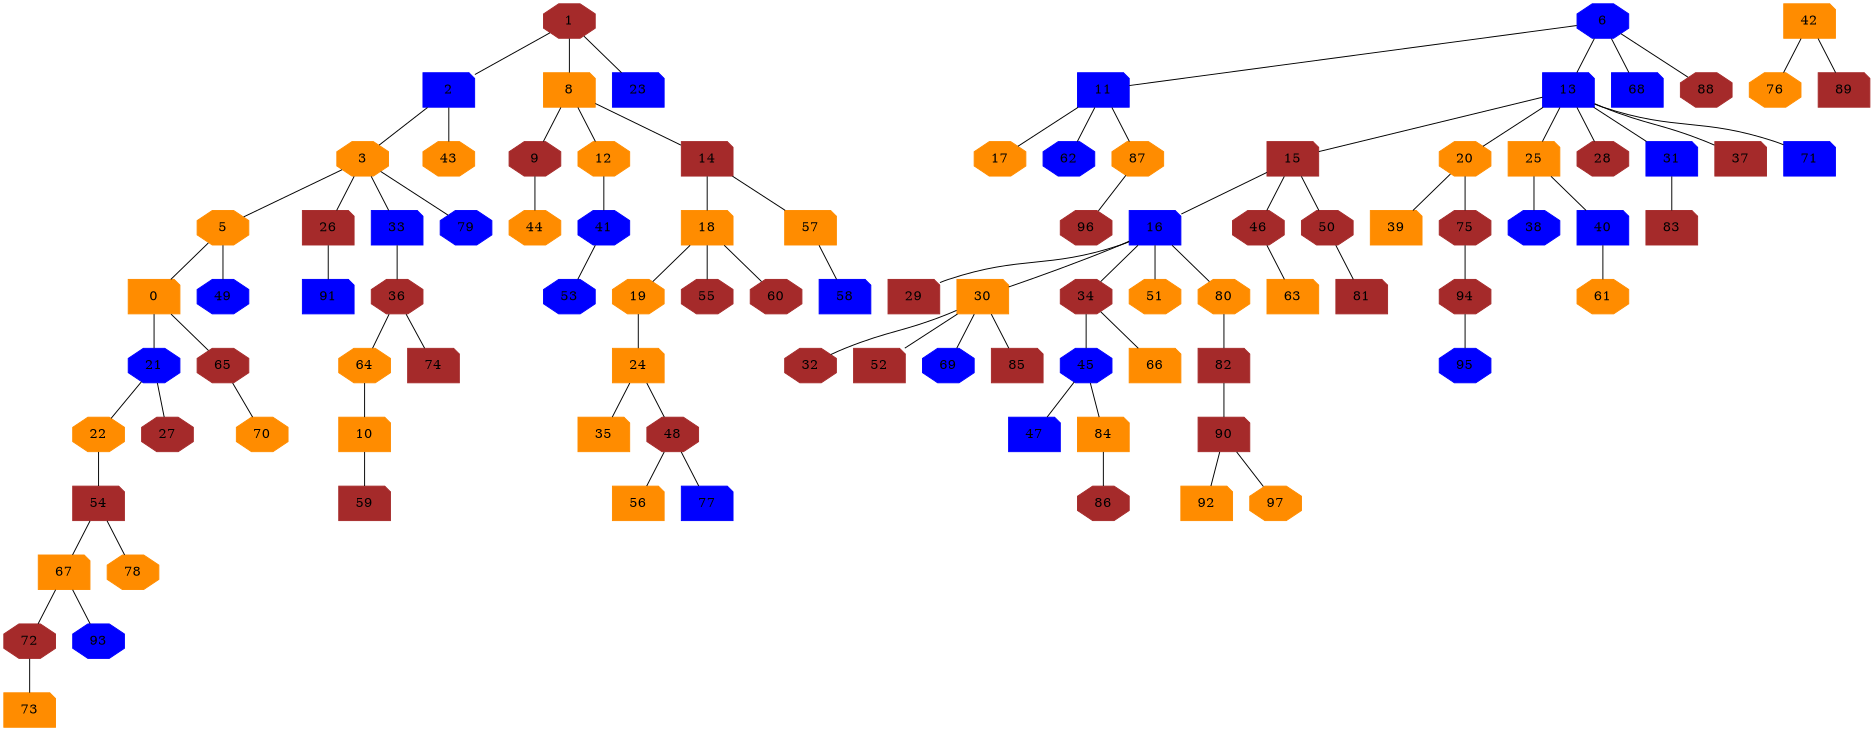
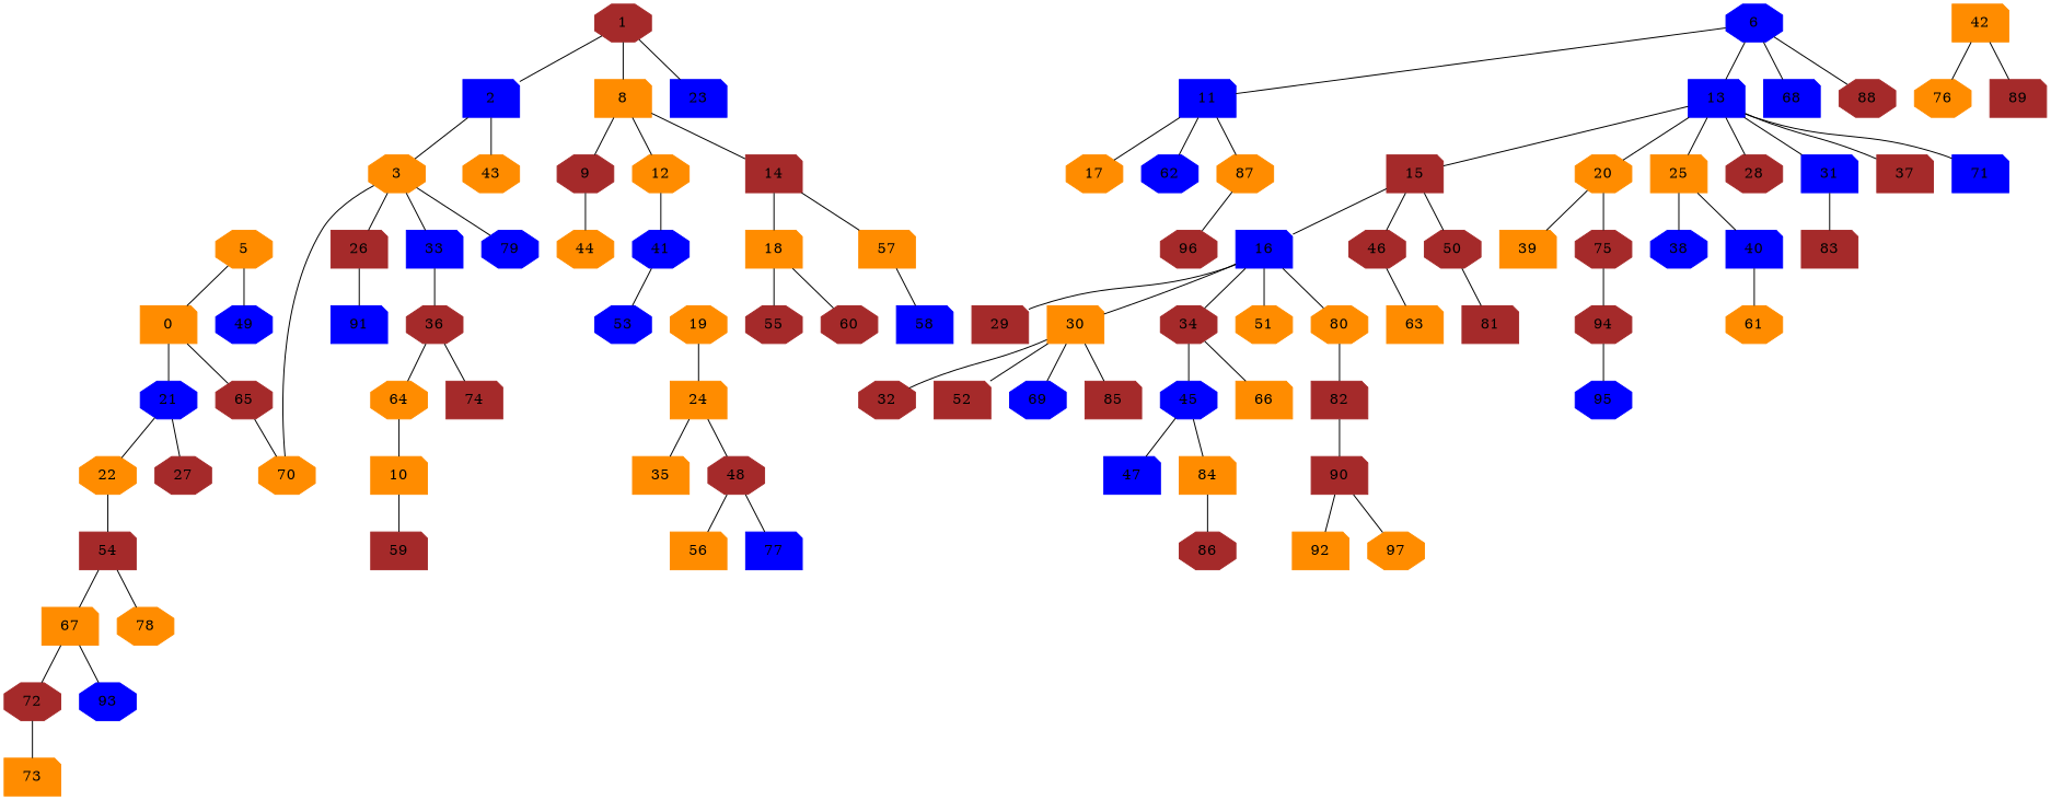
  graph {
    node [color=darkorange shape=octagon style=filled]
    1 [color=brown]
    2 [color=blue shape=note]
    8 [shape=note]
    23 [color=blue shape=note]
    3
    43
    9 [color=brown]
    12
    14 [color=brown shape=note]
    5
    26 [color=brown shape=note]
    33 [color=blue shape=note]
    79 [color=blue]
    n14 [label=0 shape=note]
    49 [color=blue]
    91 [color=blue shape=note]
    36 [color=brown]
    6 [color=blue]
    11 [color=blue shape=note]
    13 [color=blue shape=note]
    68 [color=blue shape=note]
    88 [color=brown]
    21 [color=blue]
    65 [color=brown]
    10 [shape=note]
    59 [color=brown shape=note]
    17
    62 [color=blue]
    87
    15 [color=brown shape=note]
    20
    25 [shape=note]
    28 [color=brown]
    31 [color=blue shape=note]
    37 [color=brown shape=note]
    71 [color=blue shape=note]
    22
    27 [color=brown]
    70
    44
    41 [color=blue]
    18 [shape=note]
    57 [shape=note]
    96 [color=brown]
    53 [color=blue]
    16 [color=blue shape=note]
    46 [color=brown]
    50 [color=brown]
    39 [shape=note]
    75 [color=brown]
    38 [color=blue]
    40 [color=blue shape=note]
    83 [color=brown shape=note]
    19
    55 [color=brown]
    60 [color=brown]
    58 [color=blue shape=note]
    29 [color=brown shape=note]
    30 [shape=note]
    34 [color=brown]
    51
    80
    63 [shape=note]
    81 [color=brown shape=note]
    32 [color=brown]
    52 [color=brown shape=note]
    69 [color=blue]
    85 [color=brown shape=note]
    45 [color=blue]
    66 [shape=note]
    82 [color=brown shape=note]
    24 [shape=note]
    35 [shape=note]
    48 [color=brown]
    42 [shape=note]
    76
    89 [color=brown shape=note]
    94 [color=brown]
    54 [color=brown shape=note]
    67 [shape=note]
    78
    56 [shape=note]
    77 [color=blue shape=note]
    61
    64
    74 [color=brown shape=note]
    47 [color=blue shape=note]
    84 [shape=note]
    86 [color=brown]
    72 [color=brown]
    93 [color=blue]
    73 [shape=note]
    95 [color=blue]
    90 [color=brown shape=note]
    92 [shape=note]
    97
    1 -- 2
    1 -- 8
    1 -- 23
    2 -- 3
    2 -- 43
    8 -- 9
    8 -- 12
    8 -- 14
-   3 -- 5
+   3 -- 70
    3 -- 26
    3 -- 33
    3 -- 79
    9 -- 44
    12 -- 41
    14 -- 18
    14 -- 57
    5 -- n14
    5 -- 49
    26 -- 91
    33 -- 36
    n14 -- 21
    n14 -- 65
    36 -- 64
    36 -- 74
    6 -- 11
    6 -- 13
    6 -- 68
    6 -- 88
    11 -- 17
    11 -- 62
    11 -- 87
    13 -- 15
    13 -- 20
    13 -- 25
    13 -- 28
    13 -- 31
    13 -- 37
    13 -- 71
    21 -- 22
    21 -- 27
    65 -- 70
    10 -- 59
    87 -- 96
    15 -- 16
    15 -- 46
    15 -- 50
    20 -- 39
    20 -- 75
    25 -- 38
    25 -- 40
    31 -- 83
    22 -- 54
    41 -- 53
-   18 -- 19
    18 -- 55
    18 -- 60
    57 -- 58
    16 -- 29
    16 -- 30
    16 -- 34
    16 -- 51
    16 -- 80
    46 -- 63
    50 -- 81
    75 -- 94
    40 -- 61
    19 -- 24
    30 -- 32
    30 -- 52
    30 -- 69
    30 -- 85
    34 -- 45
    34 -- 66
    80 -- 82
    45 -- 47
    45 -- 84
    82 -- 90
    24 -- 35
    24 -- 48
    48 -- 56
    48 -- 77
    42 -- 76
    42 -- 89
    94 -- 95
    54 -- 67
    54 -- 78
    67 -- 72
    67 -- 93
    64 -- 10
    84 -- 86
    72 -- 73
    90 -- 92
    90 -- 97
  }
